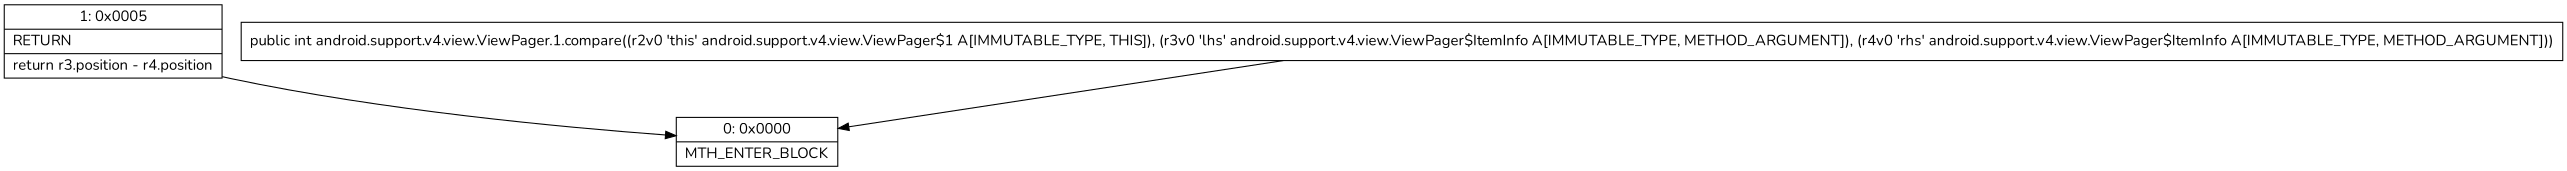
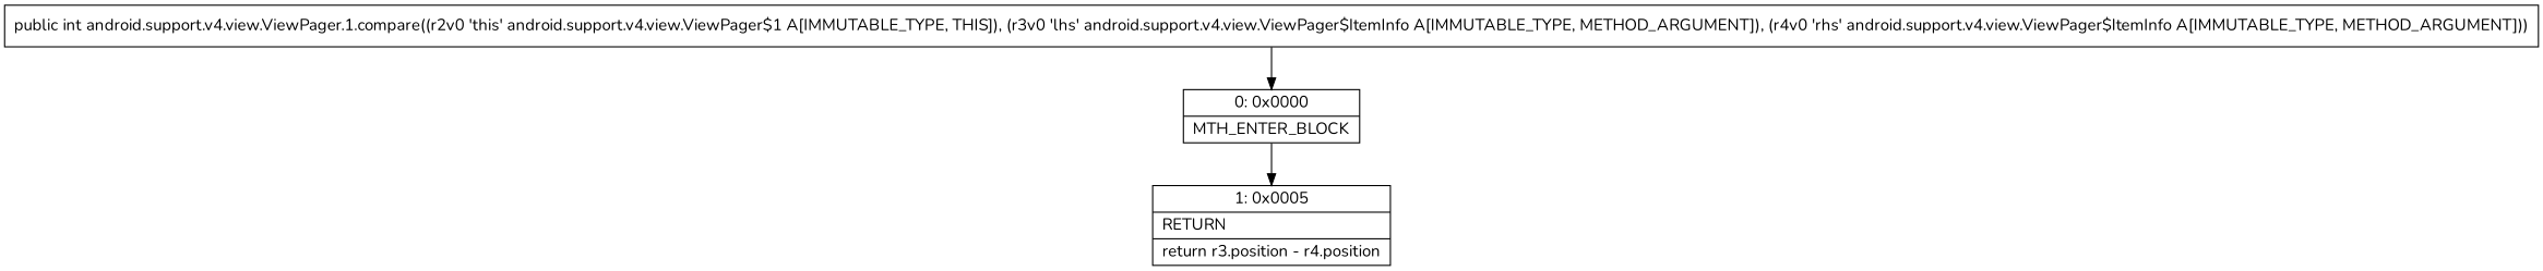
  digraph {
    fontname=Nunito
    node [shape=record fontname=Nunito]
    edge [fontname=Nunito]
    n1 [label="{0\:\ 0x0000|MTH_ENTER_BLOCK\l}"]
    n2 [label="{1\:\ 0x0005|RETURN\l|return r3.position \- r4.position\l}"]
    n3 [label="{public int android.support.v4.view.ViewPager.1.compare((r2v0 'this' android.support.v4.view.ViewPager$1 A[IMMUTABLE_TYPE, THIS]), (r3v0 'lhs' android.support.v4.view.ViewPager$ItemInfo A[IMMUTABLE_TYPE, METHOD_ARGUMENT]), (r4v0 'rhs' android.support.v4.view.ViewPager$ItemInfo A[IMMUTABLE_TYPE, METHOD_ARGUMENT])) }"]
-   n2 -> n1
+   n1 -> n2
    n3 -> n1
  }
